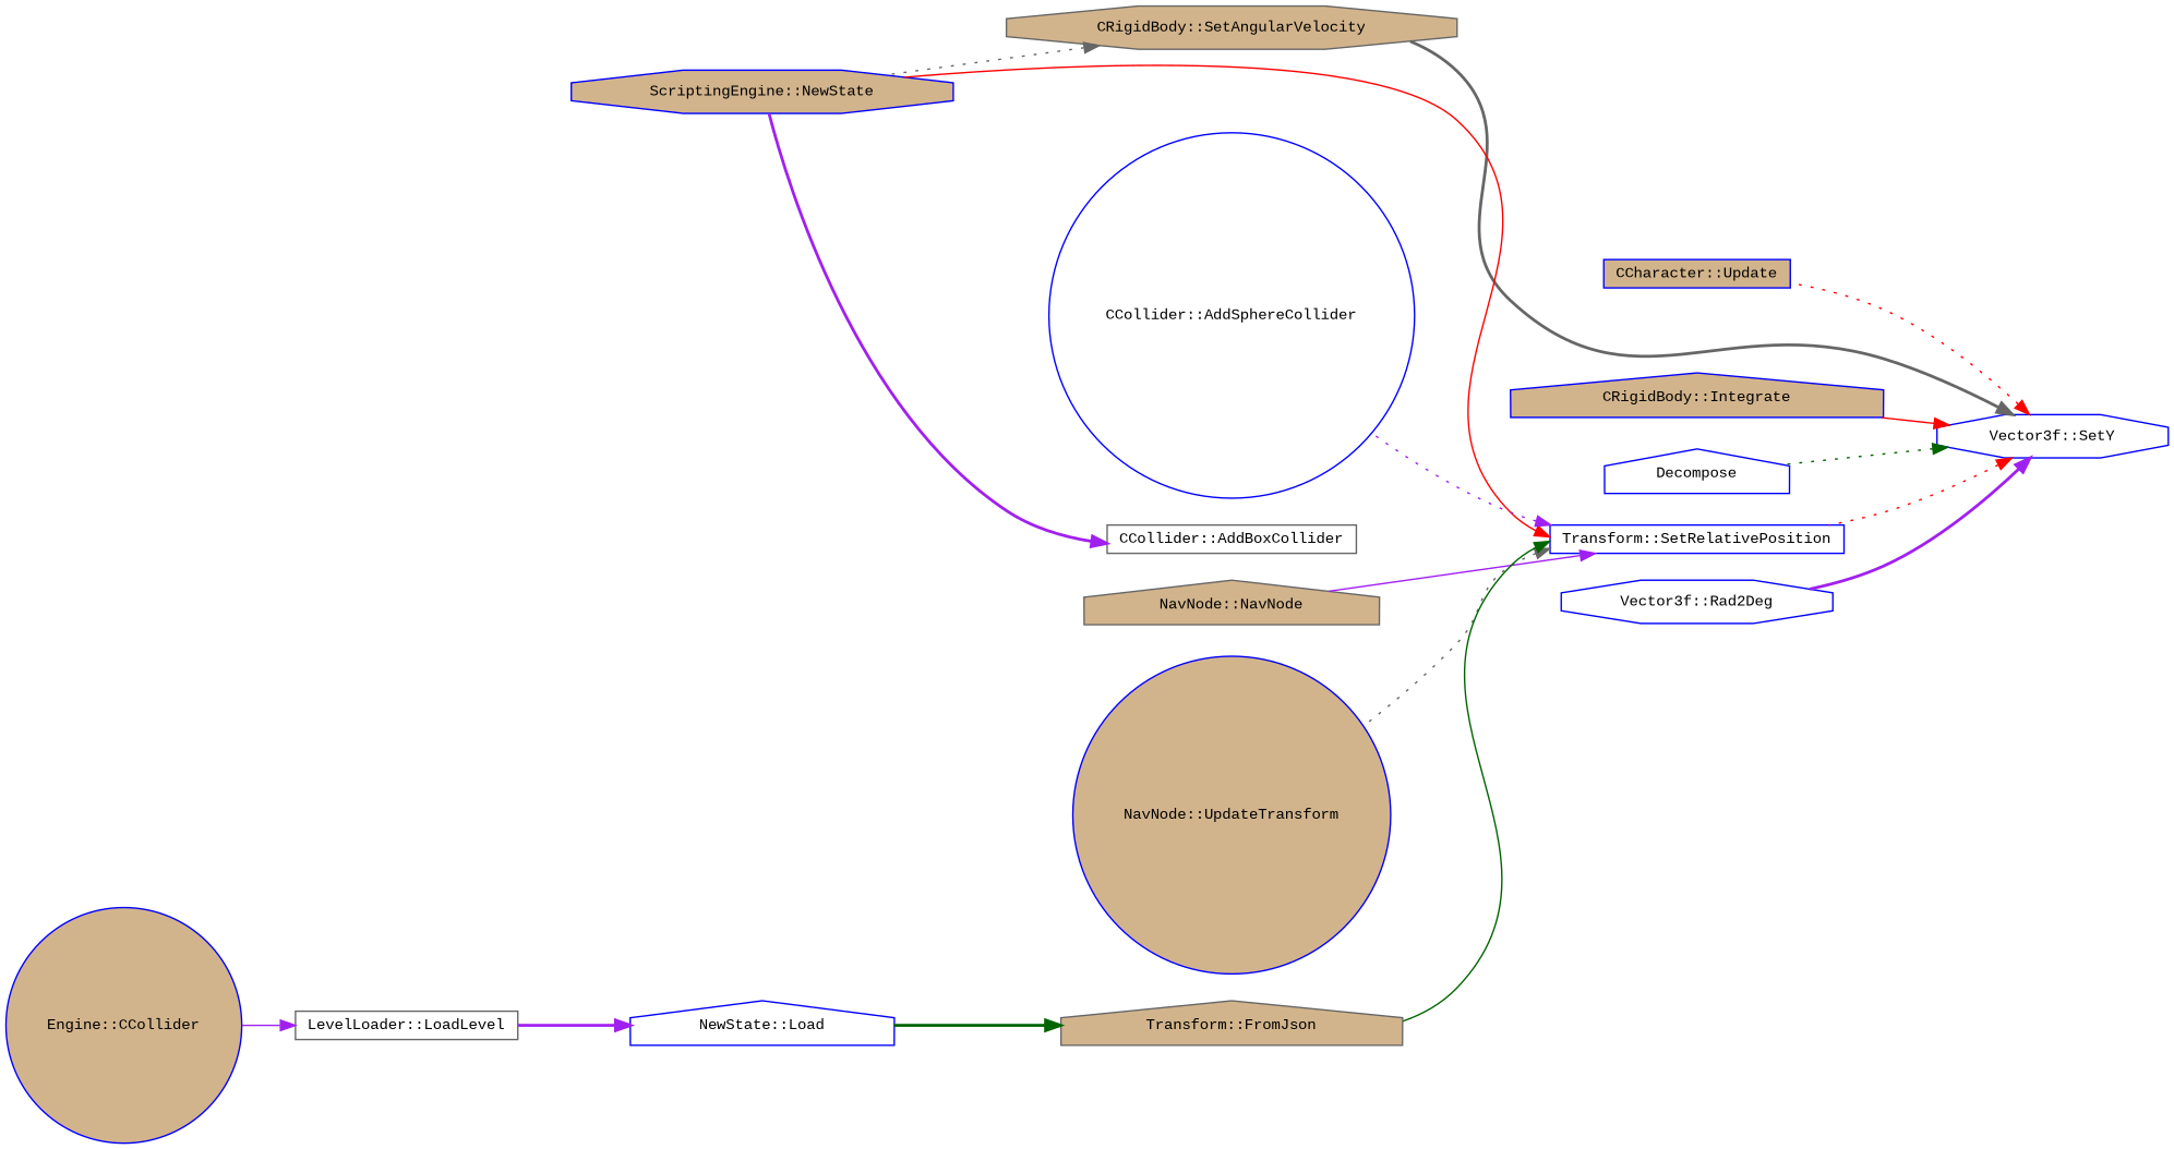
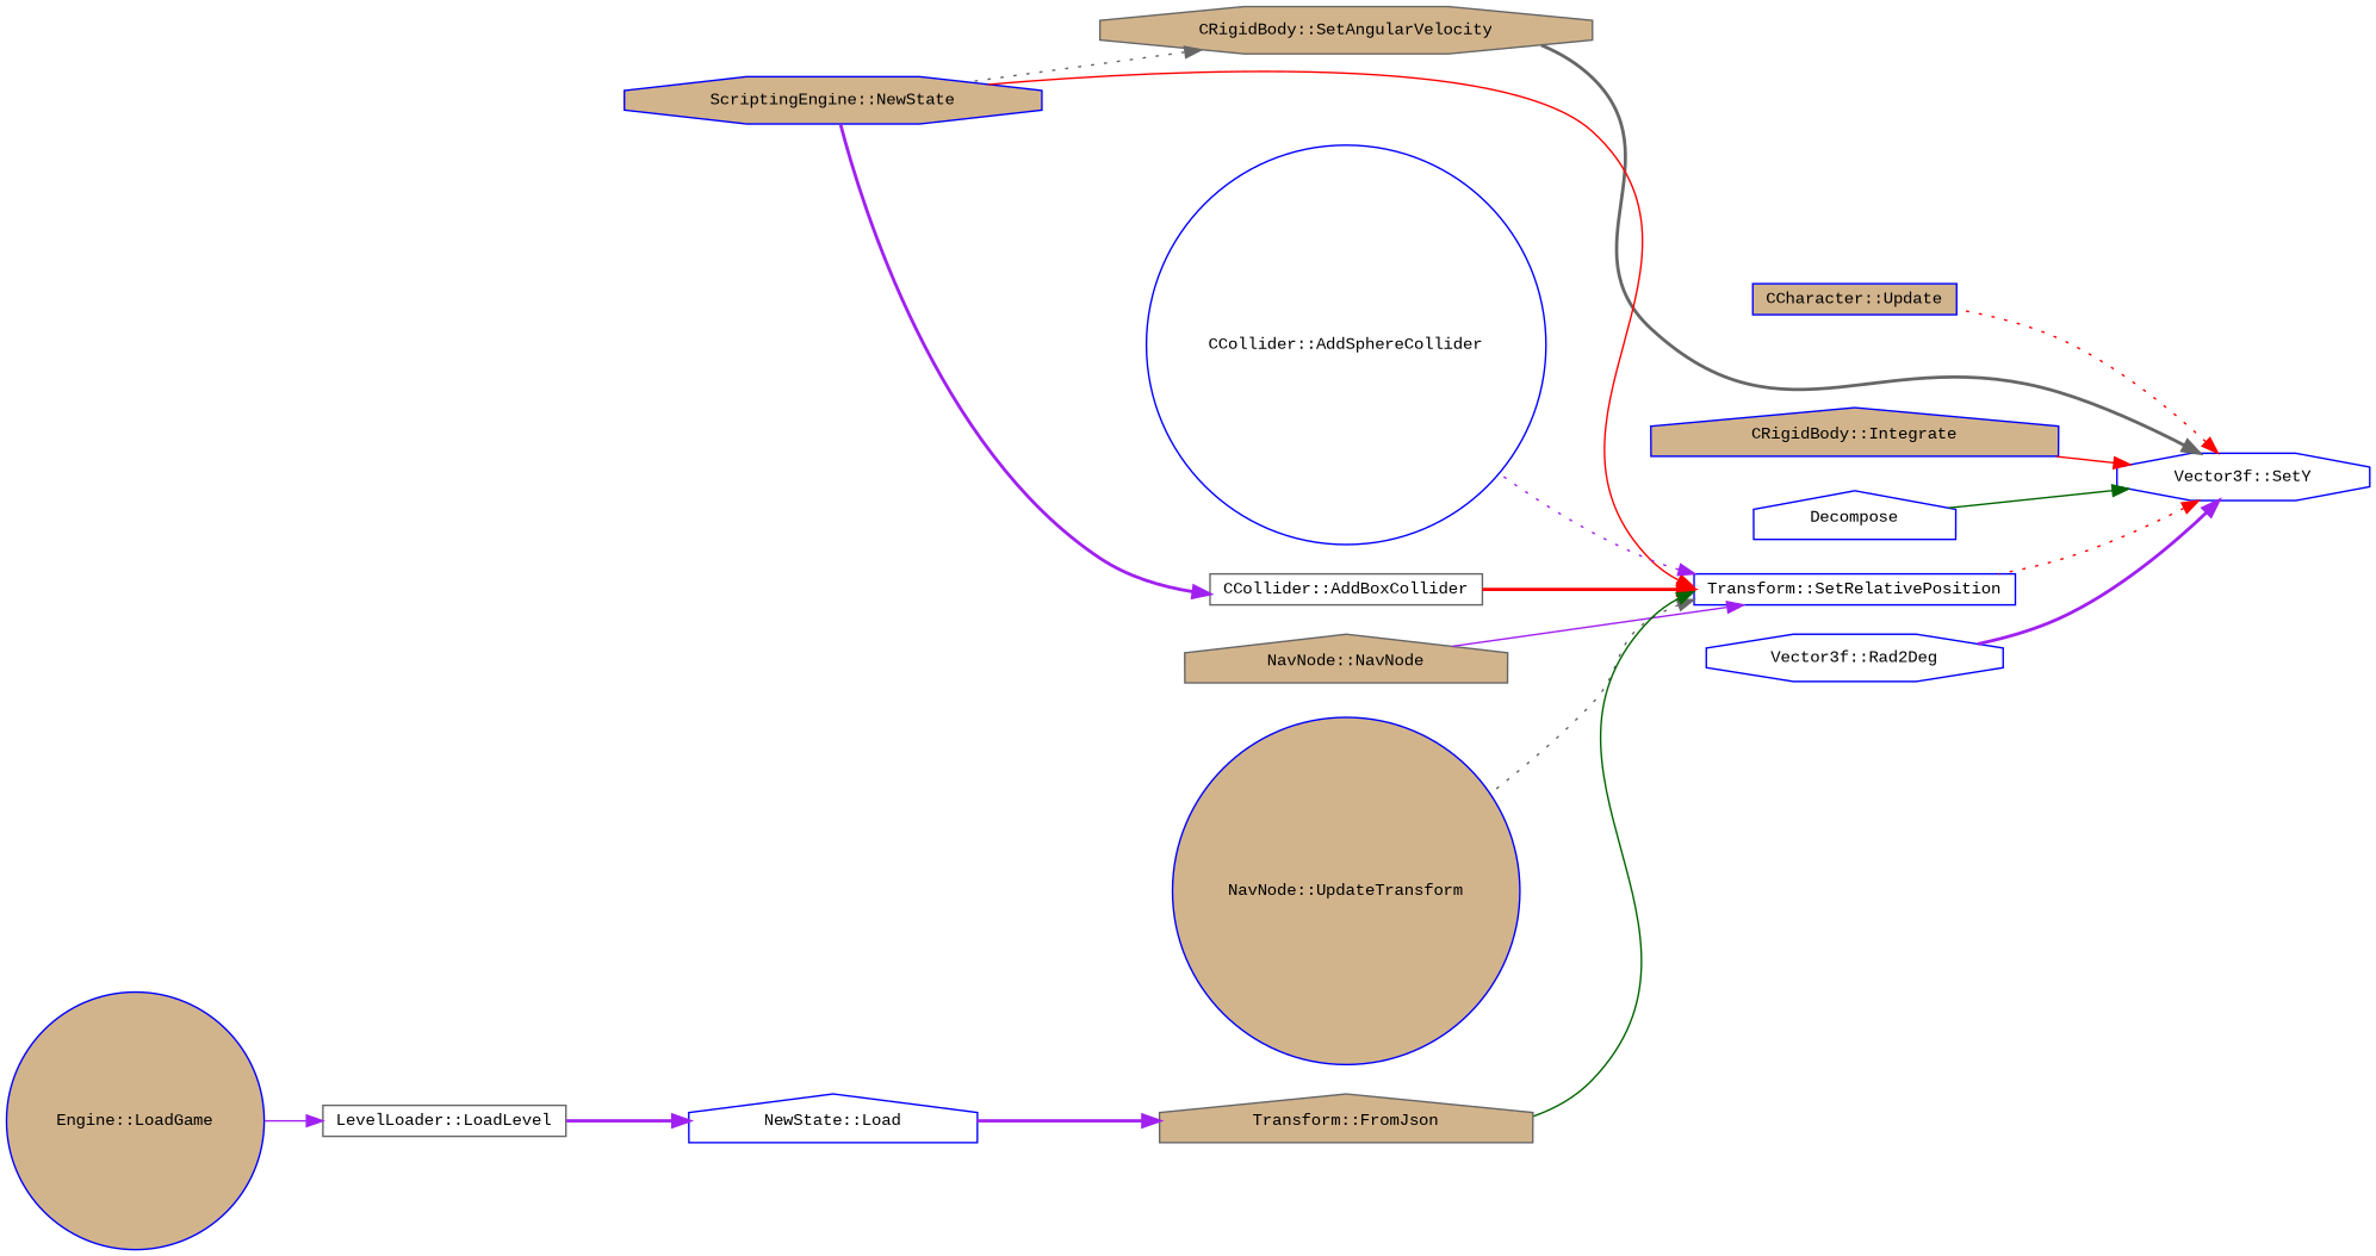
  digraph {
    fontname="Liberation Mono"
    rankdir=RL
    node [color=blue fillcolor=white fontname="Liberation Mono" fontsize=10 shape=house style=filled]
    edge [color=purple dir=back fontname="Liberation Mono" fontsize=10 labelfontname=Helvetica labelfontsize=10 style=bold]
    n1 [fontcolor=black height=0.2 label="Vector3f::SetY" shape=octagon width=0.4]
    n2 [fillcolor=tan height=0.2 label="CCharacter::Update" shape=box width=0.4]
    n3 [color=gray40 fillcolor=tan height=0.2 label="CRigidBody::SetAngularVelocity" shape=octagon width=0.4]
    n4 [fillcolor=tan height=0.2 label="CRigidBody::Integrate" width=0.4]
    n5 [height=0.2 label=Decompose width=0.4]
    n6 [height=0.2 label="Transform::SetRelativePosition" shape=box width=0.4]
    n7 [height=0.2 label="Vector3f::Rad2Deg" shape=octagon width=0.4]
    n8 [fillcolor=tan height=0.2 label="ScriptingEngine::NewState" shape=octagon width=0.4]
    n9 [height=0.2 label="CCollider::AddSphereCollider" shape=circle width=0.4]
    n10 [color=gray40 height=0.2 label="CCollider::AddBoxCollider" shape=box width=0.4]
    n11 [color=gray40 fillcolor=tan height=0.2 label="NavNode::NavNode" width=0.4]
    n12 [fillcolor=tan height=0.2 label="NavNode::UpdateTransform" shape=circle width=0.4]
    n13 [color=gray40 fillcolor=tan height=0.2 label="Transform::FromJson" width=0.4]
    n14 [height=0.2 label="NewState::Load" width=0.4]
    n15 [color=gray40 height=0.2 label="LevelLoader::LoadLevel" shape=box width=0.4]
-   n16 [fillcolor=tan height=0.2 label="Engine::CCollider" shape=circle width=0.4]
+   n16 [fillcolor=tan height=0.2 label="Engine::LoadGame" shape=circle width=0.4]
    n1 -> n2 [color=red style=dotted]
    n1 -> n3 [color=gray40]
    n1 -> n4 [color=red style=solid]
-   n1 -> n5 [color=darkgreen style=dotted]
+   n1 -> n5 [color=darkgreen style=solid]
    n1 -> n6 [color=red style=dotted]
    n1 -> n7
    n3 -> n8 [color=gray40 style=dotted]
    n6 -> n8 [color=red style=solid]
    n6 -> n9 [style=dotted]
+   n6 -> n10 [color=red]
    n6 -> n11 [style=solid]
    n6 -> n12 [color=gray40 style=dotted]
    n6 -> n13 [color=darkgreen style=solid]
    n10 -> n8
-   n13 -> n14 [color=darkgreen]
+   n13 -> n14
    n14 -> n15
    n15 -> n16 [style=solid]
  }
